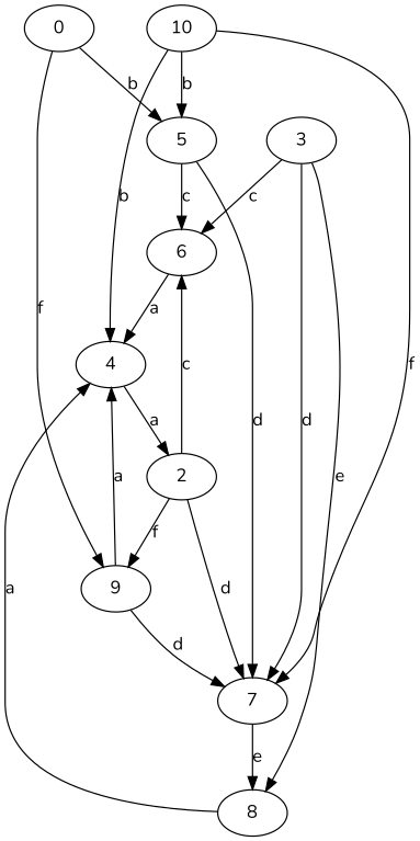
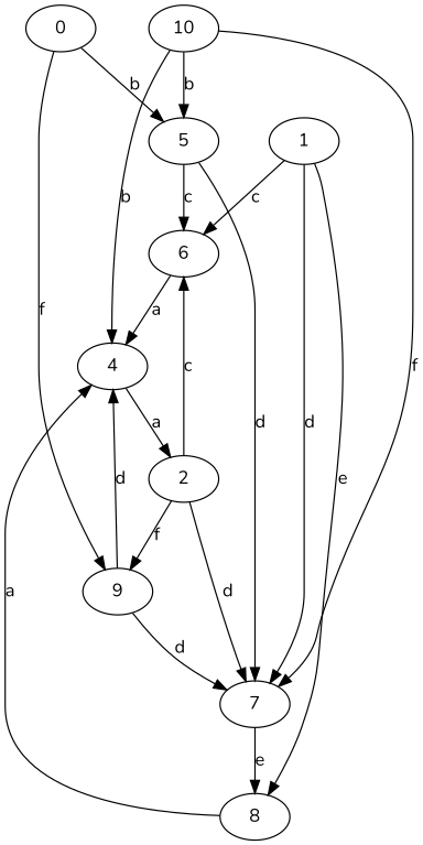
  strict digraph {
    fontname=Nunito
    node [fontname=Nunito]
    edge [fontname=Nunito]
    0
    5
    9
    6
    7
    4
    2
    8
    10
-   1 [label=3]
+   1
    0 -> 5 [label=b]
    0 -> 9 [label=f]
    5 -> 6 [label=c]
    5 -> 7 [label=d]
    9 -> 7 [label=d]
-   9 -> 4 [label=a]
+   9 -> 4 [label=d]
    6 -> 4 [label=a]
    7 -> 8 [label=e]
    4 -> 2 [label=a]
    2 -> 9 [label=f]
    2 -> 6 [label=c]
    2 -> 7 [label=d]
    8 -> 4 [label=a]
    10 -> 5 [label=b]
    10 -> 7 [label=f]
    10 -> 4 [label=b]
    1 -> 6 [label=c]
    1 -> 7 [label=d]
    1 -> 8 [label=e]
  }
